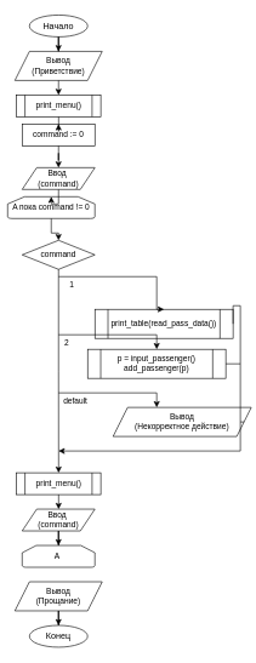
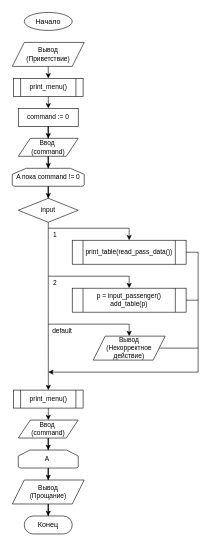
  <mxCell id="0" />
  <mxCell id="1" parent="0" />
- <mxCell id="2" style="edgeStyle=orthogonalEdgeStyle;rounded=0;orthogonalLoop=1;jettySize=auto;html=1;strokeColor=#000000;" edge="1" parent="1" source="3" target="9"><mxGeometry relative="1" as="geometry" /></mxCell>
  <mxCell id="3" value="&lt;font color=&quot;#000000&quot;&gt;Начало&lt;/font&gt;" style="ellipse;whiteSpace=wrap;html=1;fontSize=12;glass=0;strokeWidth=1;shadow=0;arcSize=50;strokeColor=#000000;fillColor=none;" parent="1" vertex="1"><mxGeometry x="40" y="20" width="80" height="30" as="geometry" /></mxCell>
  <mxCell id="4" style="edgeStyle=orthogonalEdgeStyle;rounded=0;orthogonalLoop=1;jettySize=auto;html=1;exitX=0.5;exitY=0;exitDx=0;exitDy=0;strokeColor=#000000;startArrow=classic;startFill=1;endArrow=none;endFill=0;" edge="1" parent="1" source="7"><mxGeometry relative="1" as="geometry"><mxPoint x="80" y="380" as="targetPoint" /><Array as="points"><mxPoint x="215" y="380" /></Array></mxGeometry></mxCell>
  <mxCell id="5" value="1" style="edgeLabel;html=1;align=center;verticalAlign=middle;resizable=0;points=[];labelBackgroundColor=none;fontColor=#000000;" vertex="1" connectable="0" parent="4"><mxGeometry x="0.608" relative="1" as="geometry"><mxPoint x="-20" y="10" as="offset" /></mxGeometry></mxCell>
  <mxCell id="6" style="edgeStyle=orthogonalEdgeStyle;rounded=0;orthogonalLoop=1;jettySize=auto;html=1;strokeColor=#000000;exitX=1;exitY=0.5;exitDx=0;exitDy=0;endArrow=classic;endFill=1;" edge="1" parent="1" source="7"><mxGeometry relative="1" as="geometry"><mxPoint x="80" y="620" as="targetPoint" /><Array as="points"><mxPoint x="330" y="420" /><mxPoint x="330" y="620" /></Array></mxGeometry></mxCell>
- <mxCell id="7" value="print_table(read_pass_data())" style="shape=process;whiteSpace=wrap;html=1;backgroundOutline=1;fontSize=11;fillColor=none;strokeColor=#000000;fontColor=#000000;strokeWidth=1;rounded=0;size=0.094;" parent="1" vertex="1"><mxGeometry x="130" y="425" width="190" height="40" as="geometry" /></mxCell>
+ <mxCell id="7" value="print_table(read_pass_data())" style="shape=process;whiteSpace=wrap;html=1;backgroundOutline=1;fontSize=11;fillColor=none;strokeColor=#000000;fontColor=#000000;strokeWidth=1;rounded=0;size=0.094;" parent="1" vertex="1"><mxGeometry x="120" y="400" width="190" height="40" as="geometry" /></mxCell>
  <mxCell id="8" style="edgeStyle=orthogonalEdgeStyle;rounded=0;orthogonalLoop=1;jettySize=auto;html=1;strokeColor=#000000;" edge="1" parent="1" source="9" target="11"><mxGeometry relative="1" as="geometry" /></mxCell>
  <mxCell id="9" value="&lt;font color=&quot;#030303&quot;&gt;Вывод &lt;br&gt;(Приветствие)&lt;br&gt;&lt;/font&gt;" style="shape=parallelogram;perimeter=parallelogramPerimeter;whiteSpace=wrap;html=1;fixedSize=1;rounded=0;strokeColor=#000000;align=center;verticalAlign=middle;fontFamily=Helvetica;fontSize=11;fontColor=default;fillColor=none;" parent="1" vertex="1"><mxGeometry x="20" y="70" width="120" height="40" as="geometry" /></mxCell>
  <mxCell id="10" style="edgeStyle=orthogonalEdgeStyle;rounded=0;orthogonalLoop=1;jettySize=auto;html=1;strokeColor=#000000;" edge="1" parent="1" source="11" target="13"><mxGeometry relative="1" as="geometry" /></mxCell>
  <mxCell id="11" value="print_menu()" style="shape=process;whiteSpace=wrap;html=1;backgroundOutline=1;fontSize=11;fillColor=none;strokeColor=#000000;fontColor=#000000;strokeWidth=1;rounded=0;" parent="1" vertex="1"><mxGeometry x="21.88" y="130" width="116.25" height="30" as="geometry" /></mxCell>
  <mxCell id="12" style="edgeStyle=orthogonalEdgeStyle;rounded=0;orthogonalLoop=1;jettySize=auto;html=1;strokeColor=#000000;" edge="1" parent="1" source="13" target="17"><mxGeometry relative="1" as="geometry" /></mxCell>
- <mxCell id="13" value="&lt;font color=&quot;#030303&quot;&gt;command := 0&lt;br&gt;&lt;/font&gt;" style="rounded=0;whiteSpace=wrap;html=1;strokeColor=#000000;align=center;verticalAlign=middle;fontFamily=Helvetica;fontSize=11;fontColor=default;fillColor=none;" parent="1" vertex="1"><mxGeometry x="30" y="170" width="100" height="30" as="geometry" /></mxCell>
+ <mxCell id="13" value="&lt;font color=&quot;#030303&quot;&gt;command := 0&lt;br&gt;&lt;/font&gt;" style="rounded=0;whiteSpace=wrap;html=1;strokeColor=#000000;align=center;verticalAlign=middle;fontFamily=Helvetica;fontSize=11;fontColor=default;fillColor=none;" parent="1" vertex="1"><mxGeometry x="30" y="180" width="100" height="30" as="geometry" /></mxCell>
  <mxCell id="14" style="edgeStyle=orthogonalEdgeStyle;rounded=0;orthogonalLoop=1;jettySize=auto;html=1;strokeColor=#000000;" edge="1" parent="1" source="15" target="19"><mxGeometry relative="1" as="geometry" /></mxCell>
- <mxCell id="15" value="A пока command != 0" style="strokeWidth=1;html=1;shape=mxgraph.flowchart.loop_limit;whiteSpace=wrap;rounded=0;strokeColor=#000000;align=center;verticalAlign=middle;fontFamily=Helvetica;fontSize=11;fontColor=#000000;fillColor=none;" vertex="1" parent="1"><mxGeometry x="10.01" y="270" width="120" height="30" as="geometry" /></mxCell>
+ <mxCell id="15" value="A пока command != 0" style="strokeWidth=1;html=1;shape=mxgraph.flowchart.loop_limit;whiteSpace=wrap;rounded=0;strokeColor=#000000;align=center;verticalAlign=middle;fontFamily=Helvetica;fontSize=11;fontColor=#000000;fillColor=none;" vertex="1" parent="1"><mxGeometry x="20.01" y="280" width="120" height="30" as="geometry" /></mxCell>
  <mxCell id="16" style="edgeStyle=orthogonalEdgeStyle;rounded=0;orthogonalLoop=1;jettySize=auto;html=1;strokeColor=#000000;" edge="1" parent="1" source="17" target="15"><mxGeometry relative="1" as="geometry" /></mxCell>
  <mxCell id="17" value="&lt;font color=&quot;#030303&quot;&gt;Ввод&amp;nbsp;&lt;br&gt;(command)&lt;br&gt;&lt;/font&gt;" style="shape=parallelogram;perimeter=parallelogramPerimeter;whiteSpace=wrap;html=1;fixedSize=1;rounded=0;strokeColor=#000000;align=center;verticalAlign=middle;fontFamily=Helvetica;fontSize=11;fontColor=default;fillColor=none;" vertex="1" parent="1"><mxGeometry x="30.01" y="230" width="100" height="30" as="geometry" /></mxCell>
  <mxCell id="18" style="edgeStyle=orthogonalEdgeStyle;rounded=0;orthogonalLoop=1;jettySize=auto;html=1;strokeColor=#000000;" edge="1" parent="1" source="19" target="32"><mxGeometry relative="1" as="geometry" /></mxCell>
- <mxCell id="19" value="command" style="strokeWidth=1;html=1;shape=mxgraph.flowchart.decision;whiteSpace=wrap;fontSize=11;fillColor=none;strokeColor=#000000;rounded=0;fontColor=#000000;fillColor=none;" vertex="1" parent="1"><mxGeometry x="30" y="330" width="100" height="40" as="geometry" /></mxCell>
+ <mxCell id="19" value="input" style="strokeWidth=1;html=1;shape=mxgraph.flowchart.decision;whiteSpace=wrap;fontSize=11;fillColor=none;strokeColor=#000000;rounded=0;fontColor=#000000;fillColor=none;" vertex="1" parent="1"><mxGeometry x="30" y="330" width="100" height="40" as="geometry" /></mxCell>
  <mxCell id="20" style="edgeStyle=orthogonalEdgeStyle;rounded=0;orthogonalLoop=1;jettySize=auto;html=1;entryX=0.5;entryY=0;entryDx=0;entryDy=0;strokeColor=#000000;" edge="1" parent="1" source="21" target="22"><mxGeometry relative="1" as="geometry" /></mxCell>
  <mxCell id="21" value="&lt;font color=&quot;#030303&quot;&gt;Вывод &lt;br&gt;(Прощание)&lt;br&gt;&lt;/font&gt;" style="shape=parallelogram;perimeter=parallelogramPerimeter;whiteSpace=wrap;html=1;fixedSize=1;rounded=0;strokeColor=#000000;align=center;verticalAlign=middle;fontFamily=Helvetica;fontSize=11;fontColor=default;fillColor=none;" vertex="1" parent="1"><mxGeometry x="20.01" y="800" width="120" height="40" as="geometry" /></mxCell>
- <mxCell id="22" value="&lt;font color=&quot;#000000&quot;&gt;Конец&lt;/font&gt;" style="ellipse;whiteSpace=wrap;html=1;fontSize=12;glass=0;strokeWidth=1;shadow=0;arcSize=50;strokeColor=#050505;fillColor=none;" vertex="1" parent="1"><mxGeometry x="40" y="860" width="80" height="30" as="geometry" /></mxCell>
+ <mxCell id="22" value="&lt;font color=&quot;#000000&quot;&gt;Конец&lt;/font&gt;" style="rounded=1;whiteSpace=wrap;html=1;fontSize=12;glass=0;strokeWidth=1;shadow=0;arcSize=50;strokeColor=#050505;fillColor=none;" vertex="1" parent="1"><mxGeometry x="40" y="860" width="80" height="30" as="geometry" /></mxCell>
  <mxCell id="23" style="edgeStyle=orthogonalEdgeStyle;rounded=0;orthogonalLoop=1;jettySize=auto;html=1;exitX=1;exitY=0.5;exitDx=0;exitDy=0;strokeColor=#000000;endArrow=none;endFill=0;" edge="1" parent="1" source="24"><mxGeometry relative="1" as="geometry"><mxPoint x="330" y="500" as="targetPoint" /></mxGeometry></mxCell>
- <mxCell id="24" value="p = input_passenger()&lt;br&gt;add_passenger(p)" style="shape=process;whiteSpace=wrap;html=1;backgroundOutline=1;fontSize=11;fillColor=none;strokeColor=#000000;fontColor=#000000;strokeWidth=1;rounded=0;size=0.094;" vertex="1" parent="1"><mxGeometry x="120" y="480" width="190" height="40" as="geometry" /></mxCell>
+ <mxCell id="24" value="p = input_passenger()&lt;br&gt;add_table(p)" style="shape=process;whiteSpace=wrap;html=1;backgroundOutline=1;fontSize=11;fillColor=none;strokeColor=#000000;fontColor=#000000;strokeWidth=1;rounded=0;size=0.094;" vertex="1" parent="1"><mxGeometry x="120" y="480" width="190" height="40" as="geometry" /></mxCell>
  <mxCell id="25" style="edgeStyle=orthogonalEdgeStyle;rounded=0;orthogonalLoop=1;jettySize=auto;html=1;strokeColor=#000000;startArrow=classic;startFill=1;endArrow=none;endFill=0;" edge="1" parent="1" source="24"><mxGeometry relative="1" as="geometry"><mxPoint x="80" y="460" as="targetPoint" /><mxPoint x="215" y="480" as="sourcePoint" /><Array as="points"><mxPoint x="215" y="460" /></Array></mxGeometry></mxCell>
  <mxCell id="26" value="2" style="edgeLabel;html=1;align=center;verticalAlign=middle;resizable=0;points=[];labelBackgroundColor=none;fontColor=#000000;" vertex="1" connectable="0" parent="25"><mxGeometry x="0.608" relative="1" as="geometry"><mxPoint x="-20" y="10" as="offset" /></mxGeometry></mxCell>
  <mxCell id="27" style="edgeStyle=orthogonalEdgeStyle;rounded=0;orthogonalLoop=1;jettySize=auto;html=1;exitX=1;exitY=0.5;exitDx=0;exitDy=0;strokeColor=#000000;endArrow=none;endFill=0;" edge="1" parent="1" source="28"><mxGeometry relative="1" as="geometry"><mxPoint x="330" y="580" as="targetPoint" /></mxGeometry></mxCell>
- <mxCell id="28" value="&lt;font color=&quot;#030303&quot;&gt;Вывод &lt;br&gt;(Некорректное действие)&lt;br&gt;&lt;/font&gt;" style="shape=parallelogram;perimeter=parallelogramPerimeter;whiteSpace=wrap;html=1;fixedSize=1;rounded=0;strokeColor=#000000;align=center;verticalAlign=middle;fontFamily=Helvetica;fontSize=11;fontColor=default;fillColor=none;" vertex="1" parent="1"><mxGeometry x="155" y="560" width="190" height="40" as="geometry" /></mxCell>
+ <mxCell id="28" value="&lt;font color=&quot;#030303&quot;&gt;Вывод &lt;br&gt;(Некорректное действие)&lt;br&gt;&lt;/font&gt;" style="shape=parallelogram;perimeter=parallelogramPerimeter;whiteSpace=wrap;html=1;fixedSize=1;rounded=0;strokeColor=#000000;align=center;verticalAlign=middle;fontFamily=Helvetica;fontSize=11;fontColor=default;fillColor=none;" vertex="1" parent="1"><mxGeometry x="155" y="560" width="120" height="40" as="geometry" /></mxCell>
  <mxCell id="29" style="edgeStyle=orthogonalEdgeStyle;rounded=0;orthogonalLoop=1;jettySize=auto;html=1;strokeColor=#000000;startArrow=classic;startFill=1;endArrow=none;endFill=0;" edge="1" parent="1" source="28"><mxGeometry relative="1" as="geometry"><mxPoint x="80" y="540" as="targetPoint" /><mxPoint x="215" y="560" as="sourcePoint" /><Array as="points"><mxPoint x="215" y="540" /></Array></mxGeometry></mxCell>
  <mxCell id="30" value="default" style="edgeLabel;html=1;align=center;verticalAlign=middle;resizable=0;points=[];labelBackgroundColor=none;fontColor=#000000;" vertex="1" connectable="0" parent="29"><mxGeometry x="0.608" relative="1" as="geometry"><mxPoint x="-8" y="10" as="offset" /></mxGeometry></mxCell>
  <mxCell id="31" style="edgeStyle=orthogonalEdgeStyle;rounded=0;orthogonalLoop=1;jettySize=auto;html=1;strokeColor=#000000;" edge="1" parent="1" source="32" target="34"><mxGeometry relative="1" as="geometry" /></mxCell>
  <mxCell id="32" value="print_menu()" style="shape=process;whiteSpace=wrap;html=1;backgroundOutline=1;fontSize=11;fillColor=none;strokeColor=#000000;fontColor=#000000;strokeWidth=1;rounded=0;" vertex="1" parent="1"><mxGeometry x="21.88" y="650" width="116.25" height="30" as="geometry" /></mxCell>
  <mxCell id="33" style="edgeStyle=orthogonalEdgeStyle;rounded=0;orthogonalLoop=1;jettySize=auto;html=1;strokeColor=#000000;" edge="1" parent="1" source="34" target="36"><mxGeometry relative="1" as="geometry" /></mxCell>
  <mxCell id="34" value="&lt;font color=&quot;#030303&quot;&gt;Ввод&amp;nbsp;&lt;br&gt;(command)&lt;br&gt;&lt;/font&gt;" style="shape=parallelogram;perimeter=parallelogramPerimeter;whiteSpace=wrap;html=1;fixedSize=1;rounded=0;strokeColor=#000000;align=center;verticalAlign=middle;fontFamily=Helvetica;fontSize=11;fontColor=default;fillColor=none;" vertex="1" parent="1"><mxGeometry x="30" y="700" width="100" height="30" as="geometry" /></mxCell>
+ <mxCell id="35" style="edgeStyle=orthogonalEdgeStyle;rounded=0;orthogonalLoop=1;jettySize=auto;html=1;strokeColor=#000000;" edge="1" parent="1" source="36" target="21"><mxGeometry relative="1" as="geometry" /></mxCell>
  <mxCell id="36" value="A&amp;nbsp;" style="strokeWidth=1;html=1;shape=mxgraph.flowchart.loop_limit;whiteSpace=wrap;rounded=0;strokeColor=#000000;align=center;verticalAlign=middle;fontFamily=Helvetica;fontSize=11;fontColor=#000000;fillColor=none;" vertex="1" parent="1"><mxGeometry x="30.01" y="750" width="100" height="30" as="geometry" /></mxCell>
